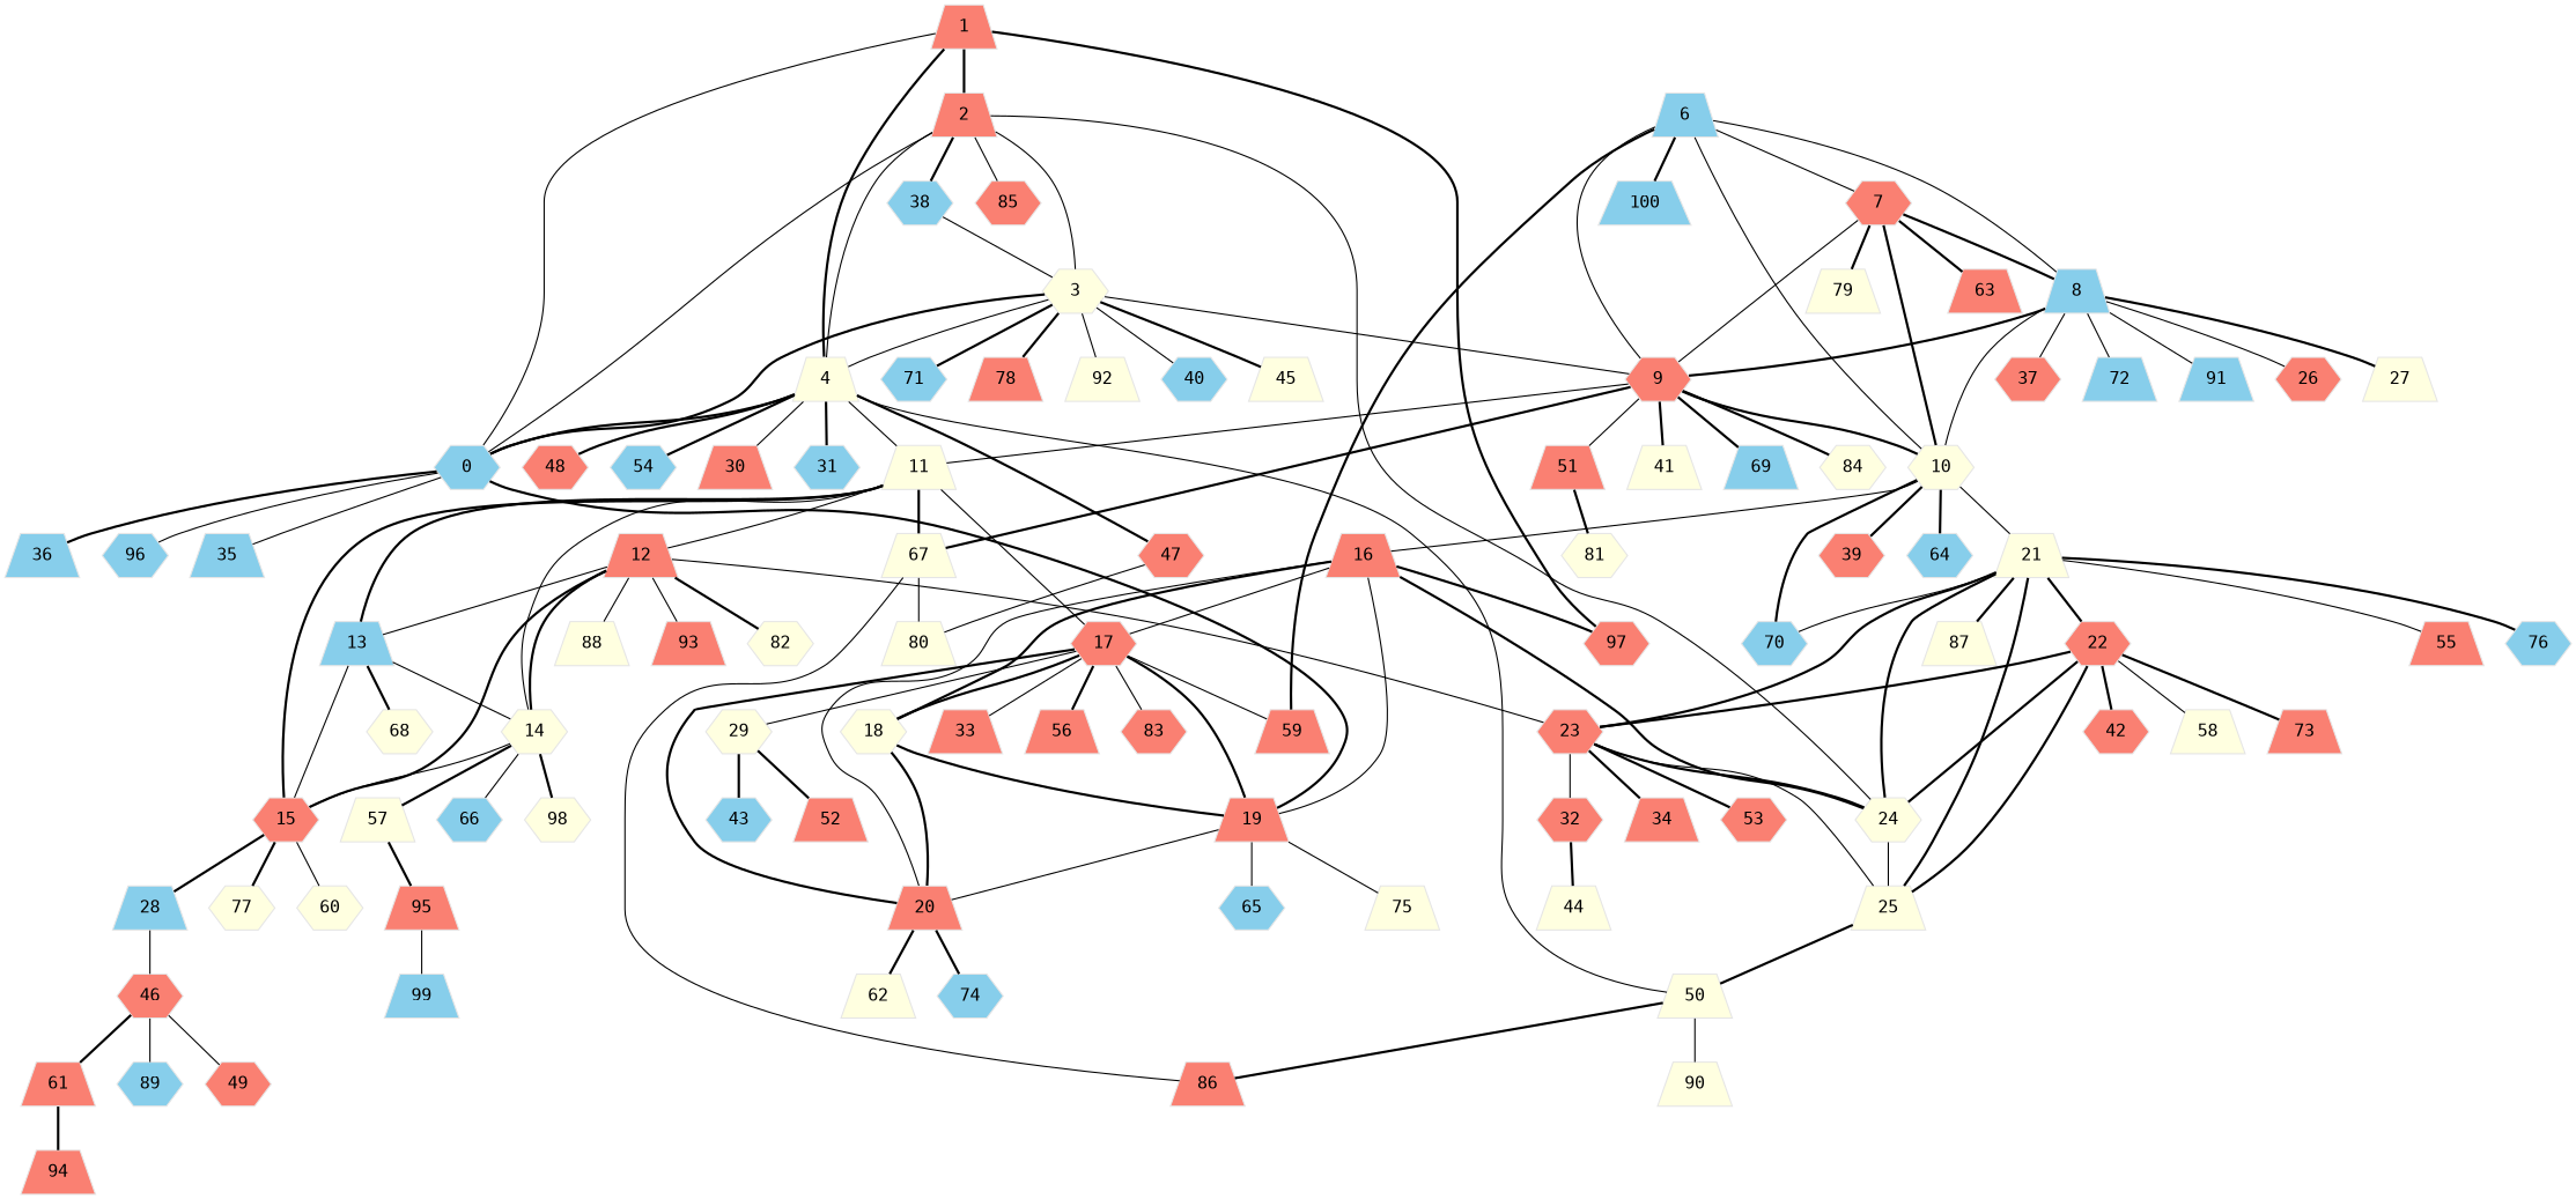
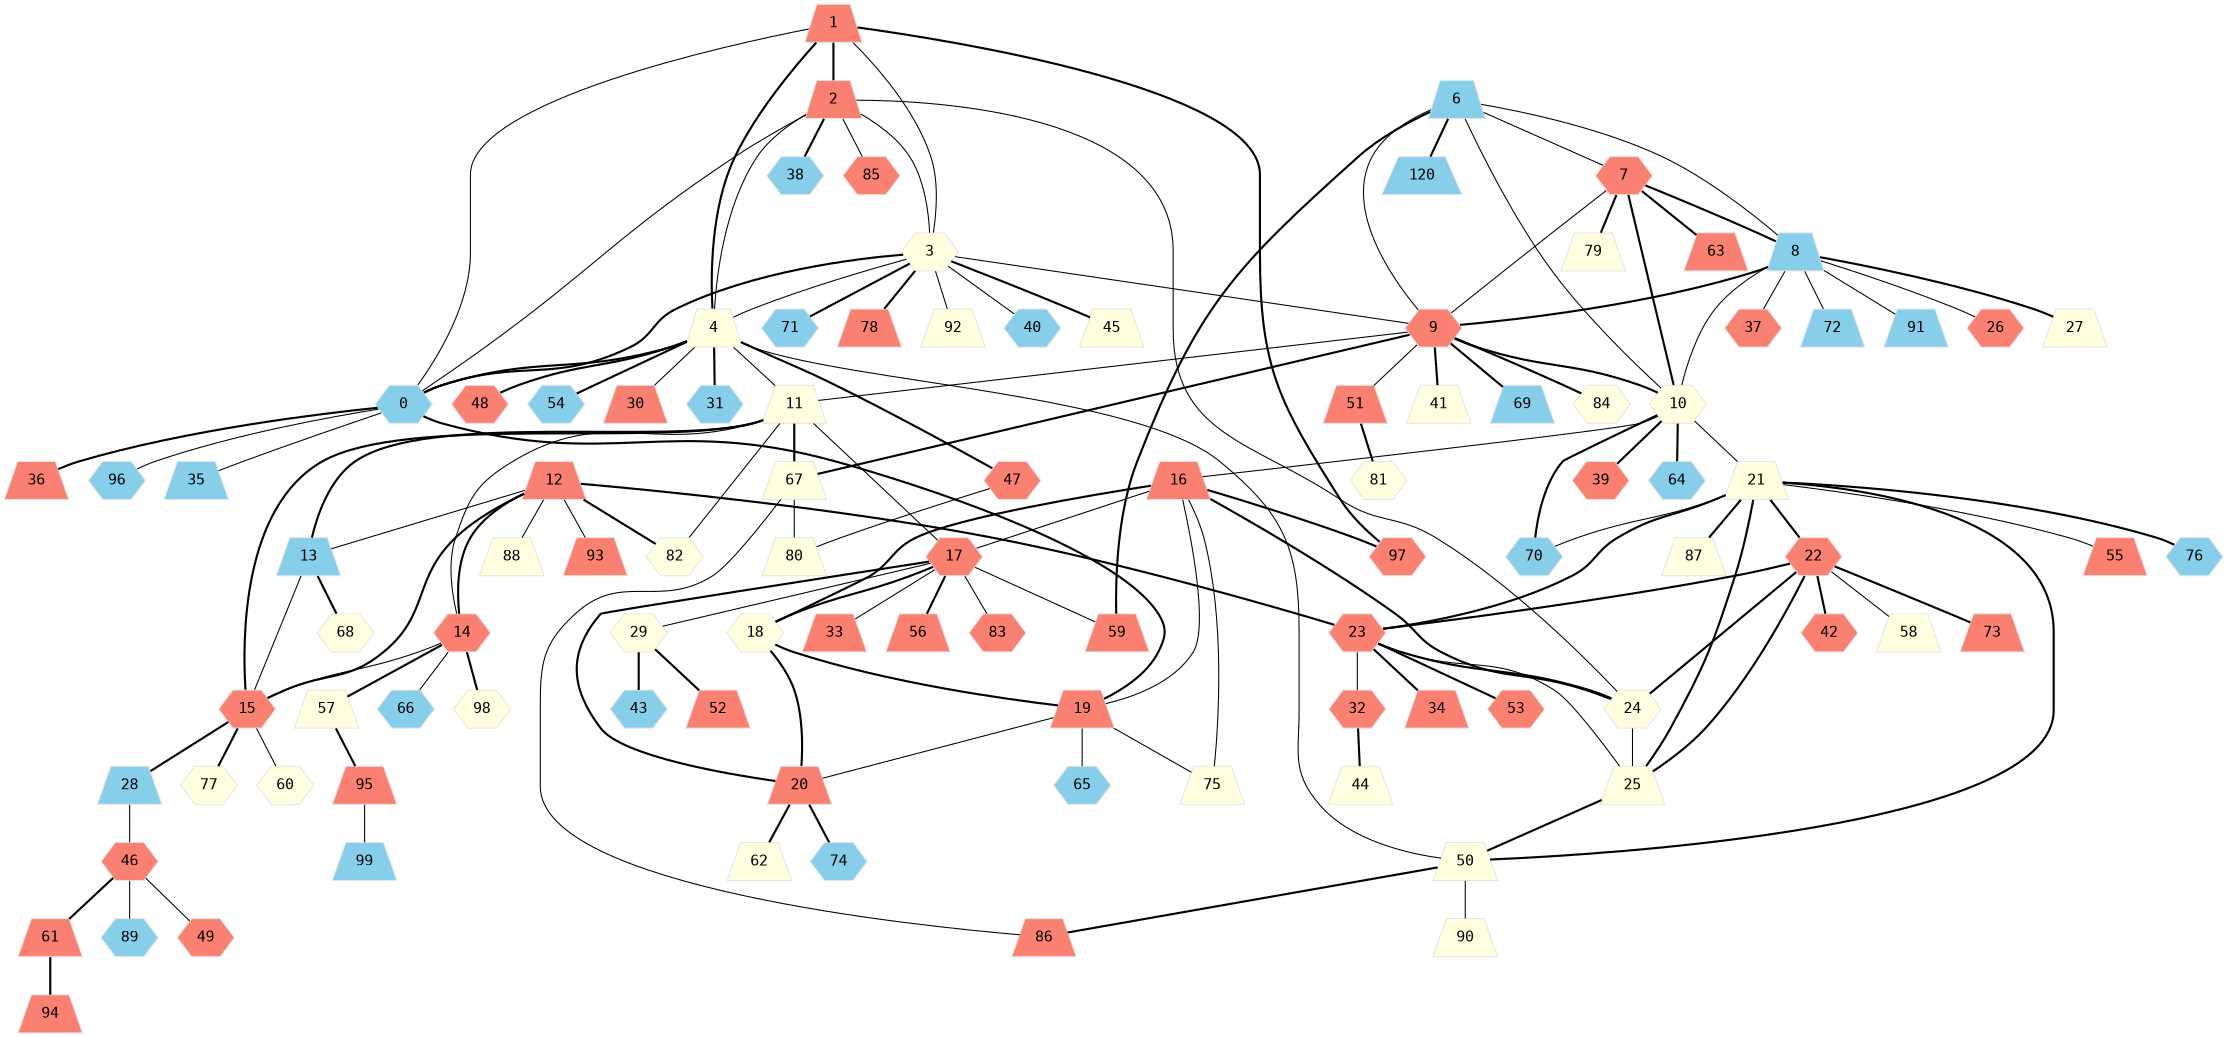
  graph {
    fontname="DejaVu Sans Mono"
    node [color=gray90 fillcolor=salmon fontname="DejaVu Sans Mono" shape=trapezium style=filled]
    edge [fontname="DejaVu Sans Mono" style=bold]
    1
    2
    3 [fillcolor=lightyellow shape=hexagon]
    4 [fillcolor=lightyellow]
    n5 [fillcolor=skyblue label=0 shape=hexagon]
    97 [shape=hexagon]
    24 [fillcolor=lightyellow shape=hexagon]
    38 [fillcolor=skyblue shape=hexagon]
    85 [shape=hexagon]
    9 [shape=hexagon]
    40 [fillcolor=skyblue shape=hexagon]
    45 [fillcolor=lightyellow]
    71 [fillcolor=skyblue shape=hexagon]
    78
    92 [fillcolor=lightyellow]
    11 [fillcolor=lightyellow]
    30
    31 [fillcolor=skyblue shape=hexagon]
    47 [shape=hexagon]
    48 [shape=hexagon]
    50 [fillcolor=lightyellow]
    54 [fillcolor=skyblue shape=hexagon]
    19
    35 [fillcolor=skyblue]
-   36 [fillcolor=skyblue]
+   36
    96 [fillcolor=skyblue shape=hexagon]
    25 [fillcolor=lightyellow]
    10 [fillcolor=lightyellow shape=hexagon]
    41 [fillcolor=lightyellow]
    51
    67 [fillcolor=lightyellow]
    69 [fillcolor=skyblue]
    84 [fillcolor=lightyellow shape=hexagon]
    12
    13 [fillcolor=skyblue]
-   14 [fillcolor=lightyellow shape=hexagon]
+   14 [shape=hexagon]
    15 [shape=hexagon]
    17 [shape=hexagon]
    80 [fillcolor=lightyellow]
    86
    90 [fillcolor=lightyellow]
    20
    65 [fillcolor=skyblue shape=hexagon]
    75 [fillcolor=lightyellow]
    6 [fillcolor=skyblue]
    7 [shape=hexagon]
    8 [fillcolor=skyblue]
    59
-   100 [fillcolor=skyblue]
+   100 [fillcolor=skyblue label=120]
    63
    79 [fillcolor=lightyellow]
    26 [shape=hexagon]
    27 [fillcolor=lightyellow]
    37 [shape=hexagon]
    72 [fillcolor=skyblue]
    91 [fillcolor=skyblue]
    16
    21 [fillcolor=lightyellow]
    39 [shape=hexagon]
    64 [fillcolor=skyblue shape=hexagon]
    70 [fillcolor=skyblue shape=hexagon]
    81 [fillcolor=lightyellow shape=hexagon]
    18 [fillcolor=lightyellow shape=hexagon]
    23 [shape=hexagon]
    22 [shape=hexagon]
    55
    76 [fillcolor=skyblue shape=hexagon]
    87 [fillcolor=lightyellow]
    82 [fillcolor=lightyellow shape=hexagon]
    88 [fillcolor=lightyellow]
    93
    68 [fillcolor=lightyellow shape=hexagon]
    57 [fillcolor=lightyellow]
    66 [fillcolor=skyblue shape=hexagon]
    98 [fillcolor=lightyellow shape=hexagon]
    28 [fillcolor=skyblue]
    60 [fillcolor=lightyellow shape=hexagon]
    77 [fillcolor=lightyellow shape=hexagon]
    29 [fillcolor=lightyellow shape=hexagon]
    33
    56
    83 [shape=hexagon]
    32 [shape=hexagon]
    34
    53 [shape=hexagon]
    95
    46 [shape=hexagon]
    62 [fillcolor=lightyellow]
    74 [fillcolor=skyblue shape=hexagon]
    43 [fillcolor=skyblue shape=hexagon]
    52
    42 [shape=hexagon]
    58 [fillcolor=lightyellow]
    73
    44 [fillcolor=lightyellow]
    49 [shape=hexagon]
    61
    89 [fillcolor=skyblue shape=hexagon]
    94
    99 [fillcolor=skyblue]
    1 -- 2
-   38 -- 3 [style=solid]
+   1 -- 3 [style=solid]
    1 -- 4
    1 -- n5 [style=solid]
    1 -- 97
    2 -- 3 [style=solid]
    2 -- 4 [style=solid]
    2 -- n5 [style=solid]
    2 -- 24 [style=solid]
    2 -- 38
    2 -- 85 [style=solid]
    3 -- 4 [style=solid]
    3 -- n5
    3 -- 9 [style=solid]
    3 -- 40 [style=solid]
    3 -- 45
    3 -- 71
    3 -- 78
    3 -- 92 [style=solid]
    4 -- n5
    4 -- 11 [style=solid]
    4 -- 30 [style=solid]
    4 -- 31
    4 -- 47
    4 -- 48
    4 -- 50 [style=solid]
    4 -- 54
    n5 -- 19
    n5 -- 35 [style=solid]
    n5 -- 36
    n5 -- 96 [style=solid]
    24 -- 25 [style=solid]
    9 -- 11 [style=solid]
    9 -- 10
    9 -- 41
    9 -- 51 [style=solid]
    9 -- 67
    9 -- 69
    9 -- 84
    11 -- 67
-   11 -- 12 [style=solid]
+   11 -- 82 [style=solid]
    11 -- 13
    11 -- 14 [style=solid]
    11 -- 15
    11 -- 17 [style=solid]
    47 -- 80 [style=solid]
    50 -- 86
    50 -- 90 [style=solid]
    19 -- 20 [style=solid]
    19 -- 65 [style=solid]
    19 -- 75 [style=solid]
    25 -- 50
    10 -- 16 [style=solid]
    10 -- 21 [style=solid]
    10 -- 39
    10 -- 64
    10 -- 70
    51 -- 81
    67 -- 80 [style=solid]
    67 -- 86 [style=solid]
    12 -- 13 [style=solid]
    12 -- 14
    12 -- 15
-   12 -- 23 [style=solid]
+   12 -- 23
    12 -- 82
    12 -- 88 [style=solid]
    12 -- 93 [style=solid]
-   13 -- 14 [style=solid]
    13 -- 15 [style=solid]
    13 -- 68
    14 -- 15 [style=solid]
    14 -- 57
    14 -- 66 [style=solid]
    14 -- 98
    15 -- 28
    15 -- 60 [style=solid]
    15 -- 77
-   17 -- 19
    17 -- 20
    17 -- 59 [style=solid]
    17 -- 18
    17 -- 29 [style=solid]
    17 -- 33 [style=solid]
    17 -- 56
    17 -- 83 [style=solid]
    20 -- 62
    20 -- 74
    6 -- 9 [style=solid]
    6 -- 10 [style=solid]
    6 -- 7 [style=solid]
    6 -- 8 [style=solid]
    6 -- 59
    6 -- 100
    7 -- 9 [style=solid]
    7 -- 10
    7 -- 8
    7 -- 63
    7 -- 79
    8 -- 9
    8 -- 10 [style=solid]
    8 -- 26 [style=solid]
    8 -- 27
    8 -- 37 [style=solid]
    8 -- 72 [style=solid]
    8 -- 91 [style=solid]
    16 -- 97
    16 -- 24
    16 -- 19 [style=solid]
    16 -- 17 [style=solid]
-   16 -- 20 [style=solid]
+   16 -- 75 [style=solid]
    16 -- 18
-   21 -- 24
+   21 -- 50
    21 -- 25
    21 -- 70 [style=solid]
    21 -- 23
    21 -- 22
    21 -- 55 [style=solid]
    21 -- 76
    21 -- 87
    18 -- 19
    18 -- 20
    23 -- 24
    23 -- 25 [style=solid]
    23 -- 32 [style=solid]
    23 -- 34
    23 -- 53
    22 -- 24
    22 -- 25
    22 -- 23
    22 -- 42
    22 -- 58 [style=solid]
    22 -- 73
    57 -- 95
    28 -- 46 [style=solid]
    29 -- 43
    29 -- 52
    32 -- 44
    95 -- 99 [style=solid]
    46 -- 49 [style=solid]
    46 -- 61
    46 -- 89 [style=solid]
    61 -- 94
  }
